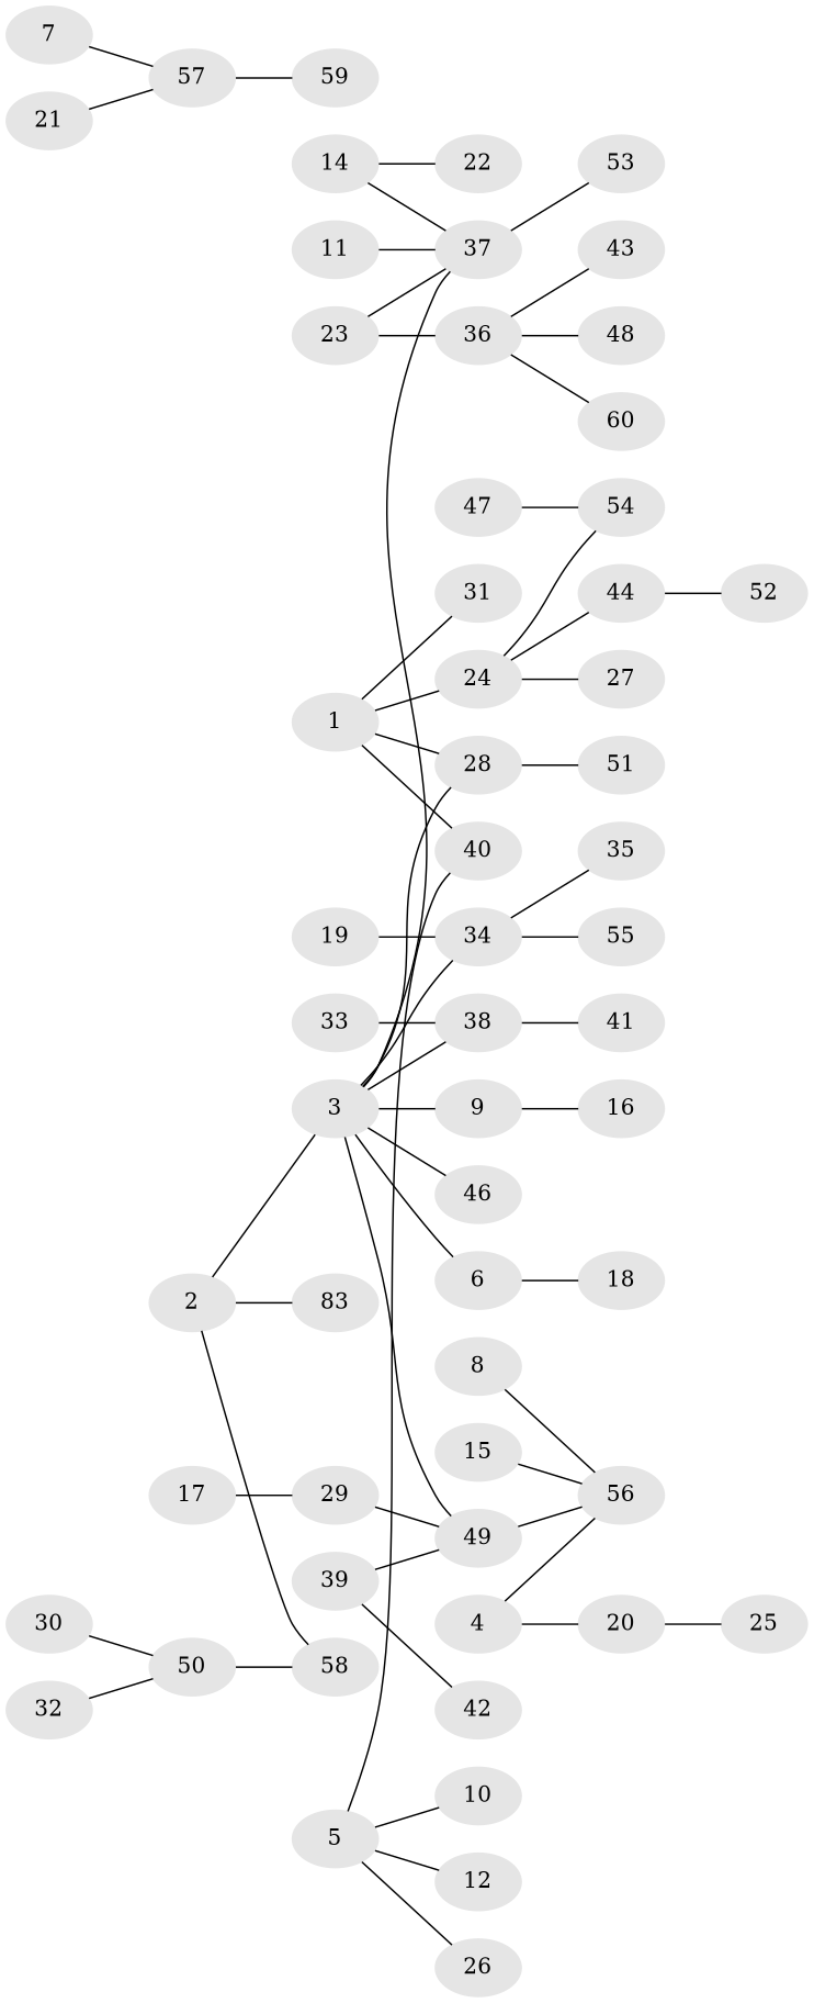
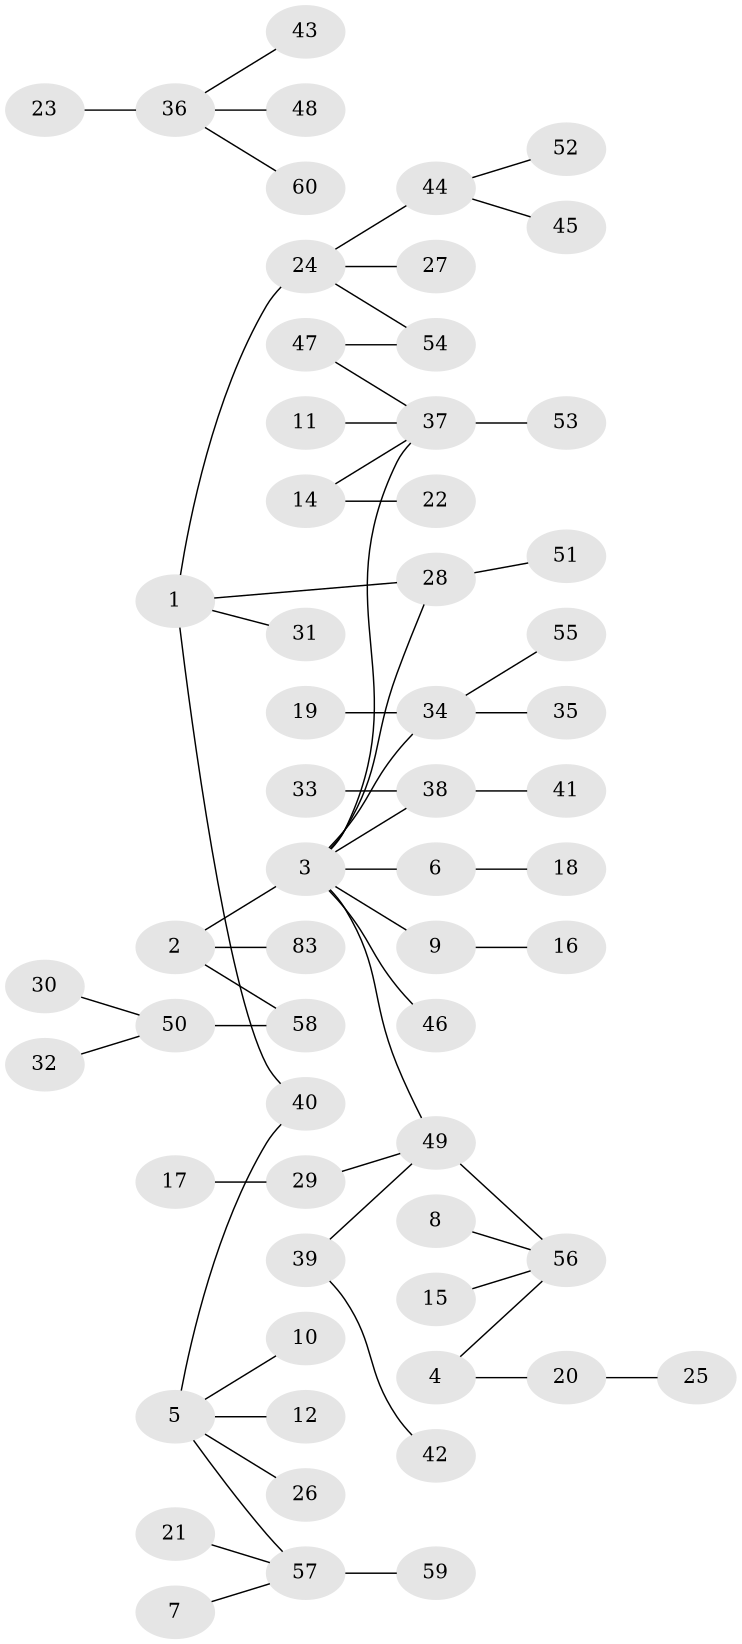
  graph {
    rankdir=LR
    node [color=gray90 style=filled]
    edge [weight=1.0]
    1
    24
    28
    31
    40
    27
    44
    54
    51
    2
    3
    n12 [label=83]
    58
    6
    9
    34
    37
    38
    46
    49
    18
    16
    35
    55
    53
    41
    56
    4
    20
    25
    5
    10
    12
    26
    57
    59
    7
    8
    11
    14
    22
    15
    17
    29
    19
    21
    23
    36
    43
    48
    60
+   45
    52
    30
    50
    32
    33
    39
    42
    47
    1 -- 24
    1 -- 28
    1 -- 31
    1 -- 40
    24 -- 27
    24 -- 44
    24 -- 54
    28 -- 51
+   44 -- 45
    44 -- 52
    2 -- 3
    2 -- n12
    2 -- 58
    3 -- 28
    3 -- 6
    3 -- 9
    3 -- 34
    3 -- 37
    3 -- 38
    3 -- 46
    3 -- 49
    6 -- 18
    9 -- 16
    34 -- 35
    34 -- 55
    37 -- 53
    38 -- 41
    49 -- 56
    4 -- 56
    4 -- 20
    20 -- 25
    5 -- 40
    5 -- 10
    5 -- 12
    5 -- 26
+   5 -- 57
    57 -- 59
    7 -- 57
    8 -- 56
    11 -- 37
    14 -- 37
    14 -- 22
    15 -- 56
    17 -- 29
    29 -- 49
    19 -- 34
    21 -- 57
-   23 -- 37
+   47 -- 37
    23 -- 36
    36 -- 43
    36 -- 48
    36 -- 60
    30 -- 50
    50 -- 58
    32 -- 50
    33 -- 38
    39 -- 49
    39 -- 42
    47 -- 54
  }
